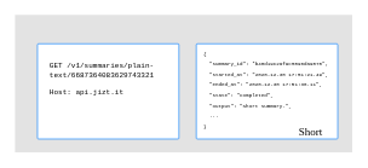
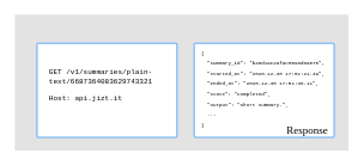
  <mxCell id="0" />
  <mxCell id="1" parent="0" />
  <mxCell id="2" value="" style="group" vertex="1" connectable="0" parent="1"><mxGeometry x="20" y="20" width="465" height="190" as="geometry" /></mxCell>
  <mxCell id="3" value="" style="rounded=0;whiteSpace=wrap;html=1;strokeColor=none;fillColor=#E3E3E3;" vertex="1" parent="2"><mxGeometry width="465" height="190" as="geometry" /></mxCell>
  <mxCell id="4" value="" style="rounded=1;whiteSpace=wrap;html=1;arcSize=1;strokeColor=#007cffff;fillColor=#FFFFFF;fontFamily=Ubuntu;fontSource=https%3A%2F%2Ffonts.googleapis.com%2Fcss%3Ffamily%3DUbuntu;" vertex="1" parent="1"><mxGeometry x="51" y="60" width="195" height="131.44" as="geometry" /></mxCell>
  <mxCell id="5" value="" style="rounded=1;whiteSpace=wrap;html=1;arcSize=1;strokeColor=#007cffff;fillColor=#FFFFFF;fontFamily=Ubuntu;fontSource=https%3A%2F%2Ffonts.googleapis.com%2Fcss%3Ffamily%3DUbuntu;" vertex="1" parent="1"><mxGeometry x="270" y="60" width="195" height="131.44" as="geometry" /></mxCell>
- <mxCell id="6" value="&lt;div style=&quot;font-size: 10px&quot;&gt;&lt;font style=&quot;font-size: 10px&quot;&gt;GET /v1/summaries/plain-text/6687364083629743321&lt;/font&gt;&lt;/div&gt;&lt;div style=&quot;font-size: 10px&quot;&gt;&lt;font style=&quot;font-size: 10px&quot;&gt;&lt;br&gt;&lt;/font&gt;&lt;/div&gt;&lt;div style=&quot;font-size: 10px&quot;&gt;&lt;font style=&quot;font-size: 10px&quot;&gt;Host: api.jizt.it&lt;br&gt;&lt;/font&gt;&lt;/div&gt;" style="text;html=1;fillColor=none;align=left;verticalAlign=middle;rounded=0;labelPosition=center;verticalLabelPosition=middle;fontFamily=Courier New;labelBorderColor=none;spacing=0;spacingLeft=0;whiteSpace=wrap;" vertex="1" parent="1"><mxGeometry x="68" y="67" width="161" height="84.01" as="geometry" /></mxCell>
- <mxCell id="7" value="Short" style="text;html=1;strokeColor=none;fillColor=none;align=center;verticalAlign=middle;whiteSpace=wrap;rounded=0;fontFamily=Ubuntu;fontSource=https%3A%2F%2Ffonts.googleapis.com%2Fcss%3Ffamily%3DUbuntu;fontSize=15;" vertex="1" parent="1"><mxGeometry x="391" y="171.44" width="74" height="20" as="geometry" /></mxCell>
+ <mxCell id="6" value="&lt;div style=&quot;font-size: 10px&quot;&gt;&lt;font style=&quot;font-size: 10px&quot;&gt;GET /v1/summaries/plain-text/6687364083629743321&lt;/font&gt;&lt;/div&gt;&lt;div style=&quot;font-size: 10px&quot;&gt;&lt;font style=&quot;font-size: 10px&quot;&gt;&lt;br&gt;&lt;/font&gt;&lt;/div&gt;&lt;div style=&quot;font-size: 10px&quot;&gt;&lt;font style=&quot;font-size: 10px&quot;&gt;Host: api.jizt.it&lt;br&gt;&lt;/font&gt;&lt;/div&gt;" style="text;html=1;fillColor=none;align=left;verticalAlign=middle;rounded=0;labelPosition=center;verticalLabelPosition=middle;fontFamily=Courier New;labelBorderColor=none;spacing=0;spacingLeft=0;whiteSpace=wrap;" vertex="1" parent="1"><mxGeometry x="68" y="77" width="161" height="84.01" as="geometry" /></mxCell>
+ <mxCell id="7" value="Response" style="text;html=1;strokeColor=none;fillColor=none;align=center;verticalAlign=middle;whiteSpace=wrap;rounded=0;fontFamily=Ubuntu;fontSource=https%3A%2F%2Ffonts.googleapis.com%2Fcss%3Ffamily%3DUbuntu;fontSize=15;" vertex="1" parent="1"><mxGeometry x="391" y="171.44" width="74" height="20" as="geometry" /></mxCell>
  <mxCell id="8" value="&lt;font style=&quot;font-size: 7px&quot;&gt;{&lt;/font&gt;&lt;br&gt;&lt;div&gt;&lt;font style=&quot;font-size: 7px&quot;&gt;&lt;font style=&quot;font-size: 7px&quot;&gt;&amp;nbsp; &quot;summary_id&quot;: &lt;/font&gt;&lt;/font&gt;&lt;font style=&quot;font-size: 7px&quot;&gt;&lt;font style=&quot;font-size: 7px&quot;&gt;&lt;code&gt;&lt;span class=&quot;token string&quot;&gt;&quot;&lt;font face=&quot;Courier New&quot;&gt;b40d19c2af9c5096da9070&lt;/font&gt;&quot;,&lt;/span&gt;&lt;/code&gt;&lt;/font&gt;&lt;/font&gt;&lt;/div&gt;&lt;div&gt;&lt;font style=&quot;font-size: 7px&quot;&gt;&lt;font style=&quot;font-size: 7px&quot;&gt;&lt;code&gt;&lt;span class=&quot;token string&quot;&gt;&lt;/span&gt;&lt;/code&gt;&lt;/font&gt;&amp;nbsp; &quot;started_at&quot;: &quot;2020-12-30 17:51:21.49&quot;,&lt;/font&gt;&lt;/div&gt;&lt;div&gt;&lt;/div&gt;&lt;font style=&quot;font-size: 7px&quot;&gt;&amp;nbsp; &quot;ended_at&quot;: &quot;&lt;/font&gt;&lt;font style=&quot;font-size: 7px&quot;&gt;&lt;font style=&quot;font-size: 7px&quot;&gt;&lt;font style=&quot;font-size: 7px&quot;&gt;2020-12-30 17:51:36.11&lt;/font&gt;&lt;/font&gt;&quot;,&lt;br&gt;&amp;nbsp; &quot;state&quot;: &quot;completed&quot;,&lt;br&gt;&amp;nbsp; &quot;output&quot;: &lt;/font&gt;&lt;font style=&quot;font-size: 7px&quot;&gt;&lt;font style=&quot;font-size: 7px&quot;&gt;&quot;Short summary.&quot;&lt;/font&gt;,&lt;br&gt;&amp;nbsp; ...&lt;br&gt;}&lt;/font&gt;" style="text;html=1;fillColor=none;align=left;verticalAlign=middle;rounded=0;labelPosition=center;verticalLabelPosition=middle;fontFamily=Courier New;labelBorderColor=none;spacing=0;spacingLeft=0;whiteSpace=wrap;" vertex="1" parent="1"><mxGeometry x="280" y="67.28" width="180" height="111.44" as="geometry" /></mxCell>
